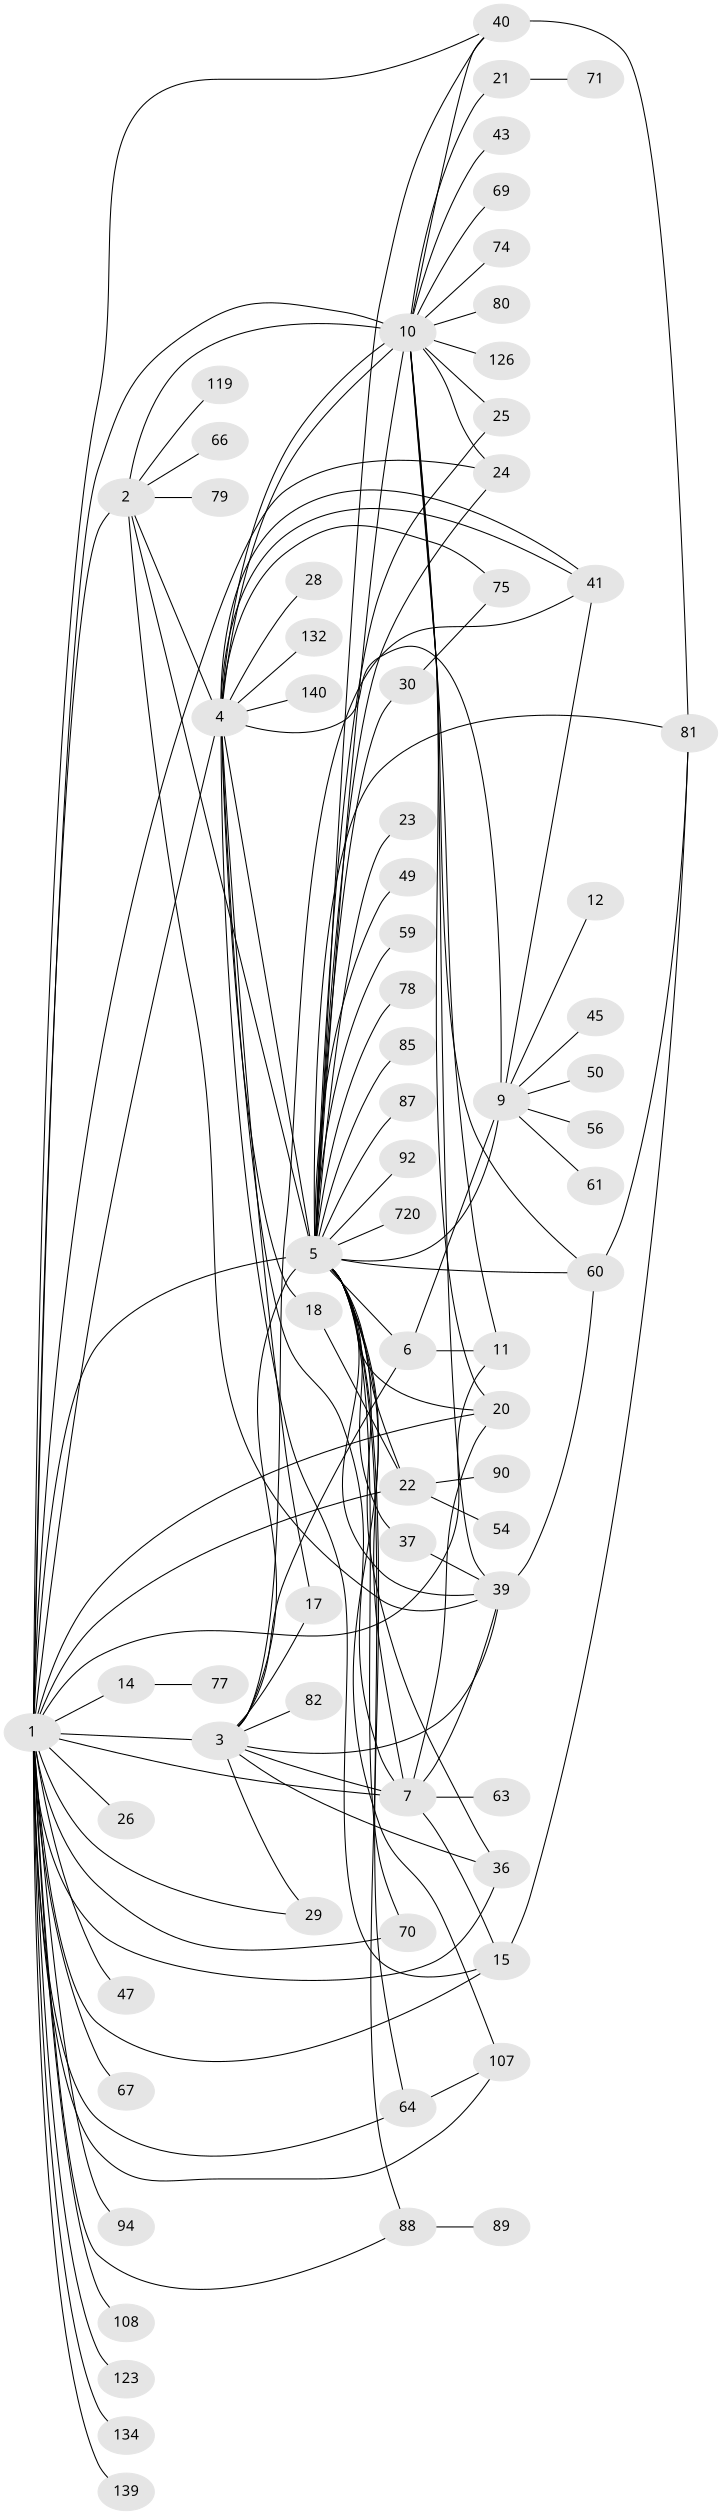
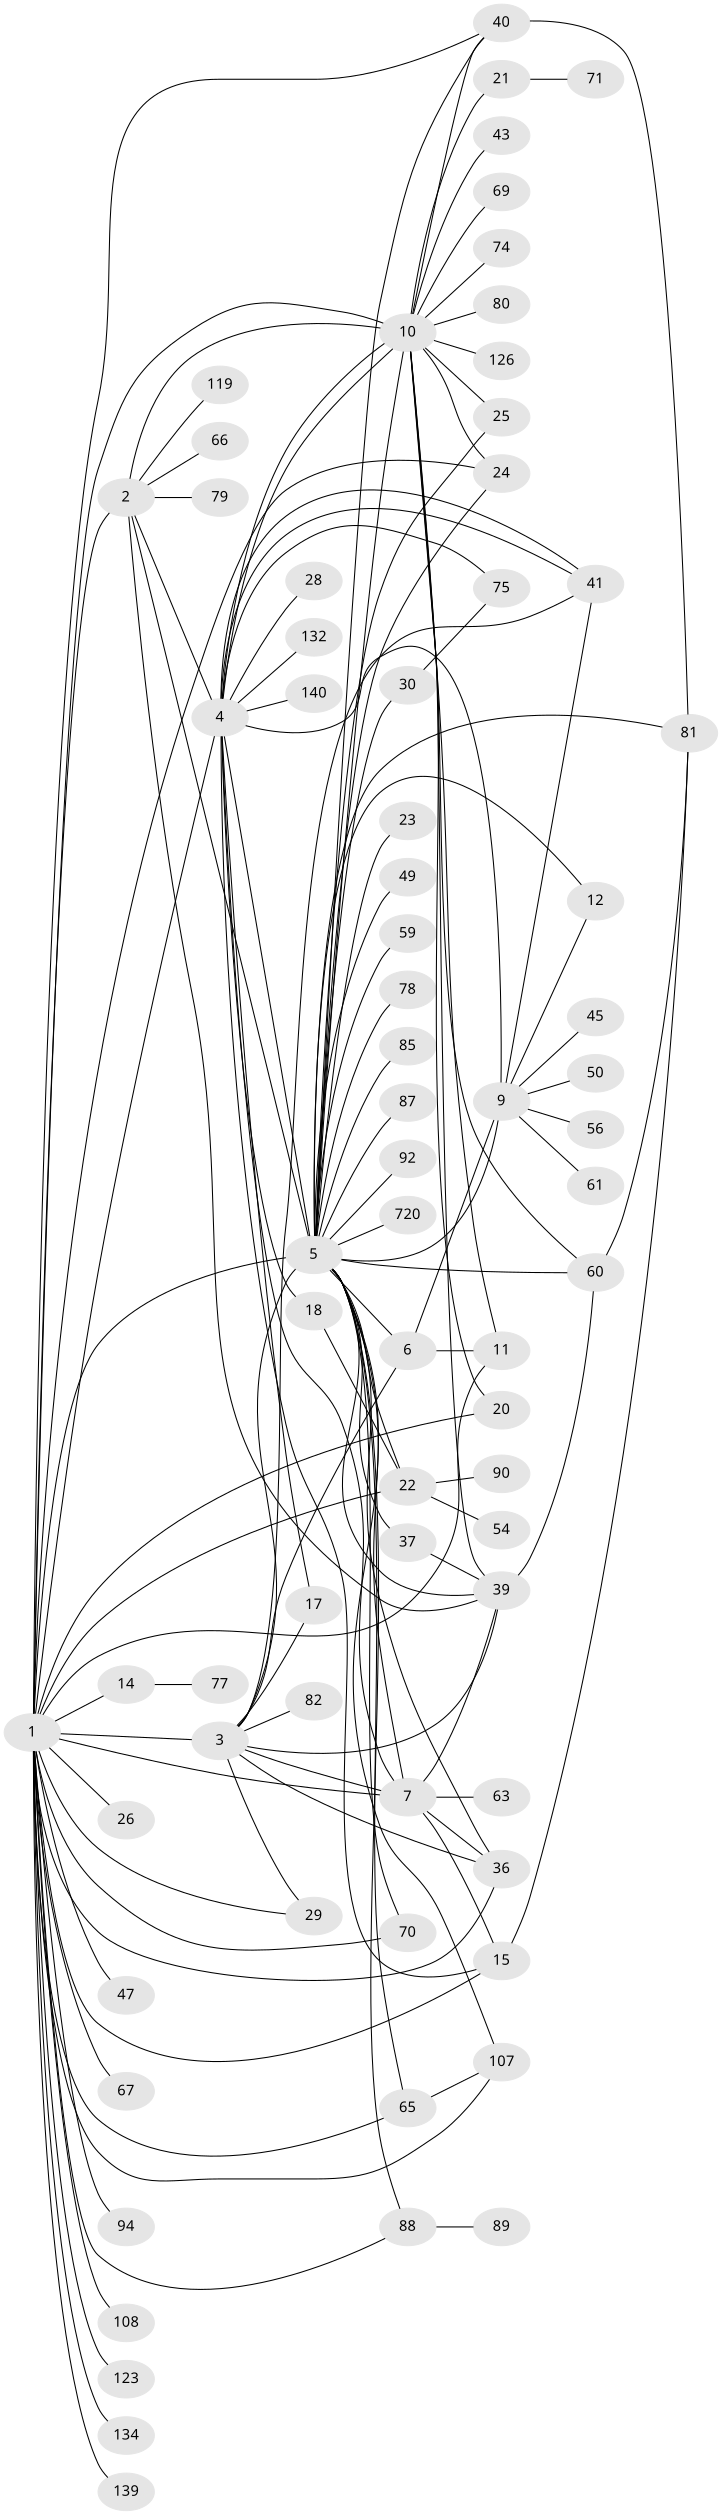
  graph {
    fontname="Noto Sans"
    rankdir=LR
    node [color=gray90 fontname="Noto Sans" style=filled]
    edge [fontname="Noto Sans"]
    1
    2
    3
    4
    5 [super="+8+110+31+86+13"]
    7
    10 [super="+72+112+42+32+76"]
    11 [super="+142"]
    14 [super="+93"]
    15 [super="+58+44+38"]
    20 [super="+52"]
    22 [super="+46"]
    24 [super="+62"]
    26
    29 [super="+101"]
    36 [super="+98+109+121"]
    40 [super="+137"]
    47 [super="+131"]
-   64 [super="+68"]
+   64 [super="+68" label=65]
    67
    70
    88 [super="+116"]
    94
    107 [super="+111"]
    108
    123
    134
    139
    39 [super="+145+95"]
    66
    79
    119
    6 [super="+84"]
    17
    41 [super="+57"]
    82
    9 [super="+48+16+118+106"]
    18 [super="+33"]
    28
    75
    132
    140
    23
    25 [super="+51"]
    30
    37
    49
    59
    60
    78
    81 [super="+91"]
    85
    87
    92
    n55 [label=720]
    63
    21
    43
    69
    74 [super="+102"]
    80
    126
    77
    54
    90
    89
    12
    45
    50 [super="+124"]
    56
    61
    71
    1 -- 2
    1 -- 3
    1 -- 4
    1 -- 5 [weight=6]
    1 -- 7
    1 -- 10 [weight=2]
    1 -- 11
    1 -- 14
    1 -- 15
    1 -- 20
    1 -- 22
    1 -- 24
    1 -- 26
    1 -- 29
    1 -- 36
    1 -- 40
    1 -- 47
    1 -- 64
    1 -- 67
    1 -- 70
    1 -- 88
    1 -- 94
    1 -- 107
    1 -- 108
    1 -- 123
    1 -- 134
    1 -- 139
    2 -- 4
    2 -- 5
    2 -- 10 [weight=2]
    2 -- 39
    2 -- 66
    2 -- 79
    2 -- 119
    3 -- 5 [weight=3]
    3 -- 7
    3 -- 29
    3 -- 36
    3 -- 39
    3 -- 6
    3 -- 17
    3 -- 41
    3 -- 82
    4 -- 5 [weight=4]
    4 -- 7
    4 -- 10 [weight=2]
    4 -- 10
    4 -- 15
    4 -- 17
    4 -- 41
    4 -- 41
    4 -- 9
    4 -- 18
    4 -- 28
    4 -- 75
    4 -- 132
    4 -- 140
    5 -- 7 [weight=3]
    5 -- 10 [weight=7]
-   5 -- 20
+   5 -- 12
    5 -- 22
    5 -- 24
    5 -- 36
    5 -- 40
    5 -- 64
    5 -- 70 [weight=2]
    5 -- 88 [weight=2]
    5 -- 107 [weight=2]
    5 -- 39 [weight=2]
    5 -- 6
    5 -- 9 [weight=2]
    5 -- 23
    5 -- 25
    5 -- 30
    5 -- 37
    5 -- 49
    5 -- 59
    5 -- 60
    5 -- 78
    5 -- 81 [weight=3]
    5 -- 85
    5 -- 87
    5 -- 92
    5 -- n55
    7 -- 15
-   7 -- 20
+   7 -- 36
    7 -- 39
    7 -- 63
    10 -- 11
    10 -- 20
    10 -- 24
    10 -- 40 [weight=2]
    10 -- 39
    10 -- 25
    10 -- 60
    10 -- 21
    10 -- 43
    10 -- 69
    10 -- 74
    10 -- 80
    10 -- 126
    14 -- 77
    15 -- 81
    22 -- 54
    22 -- 90
    40 -- 81
    64 -- 107
    88 -- 89
    39 -- 60
    6 -- 11
    6 -- 9
    9 -- 41
    9 -- 12
    9 -- 45
    9 -- 50
    9 -- 56
    9 -- 61
    18 -- 22
    30 -- 75
    37 -- 39
    60 -- 81
    21 -- 71
  }
